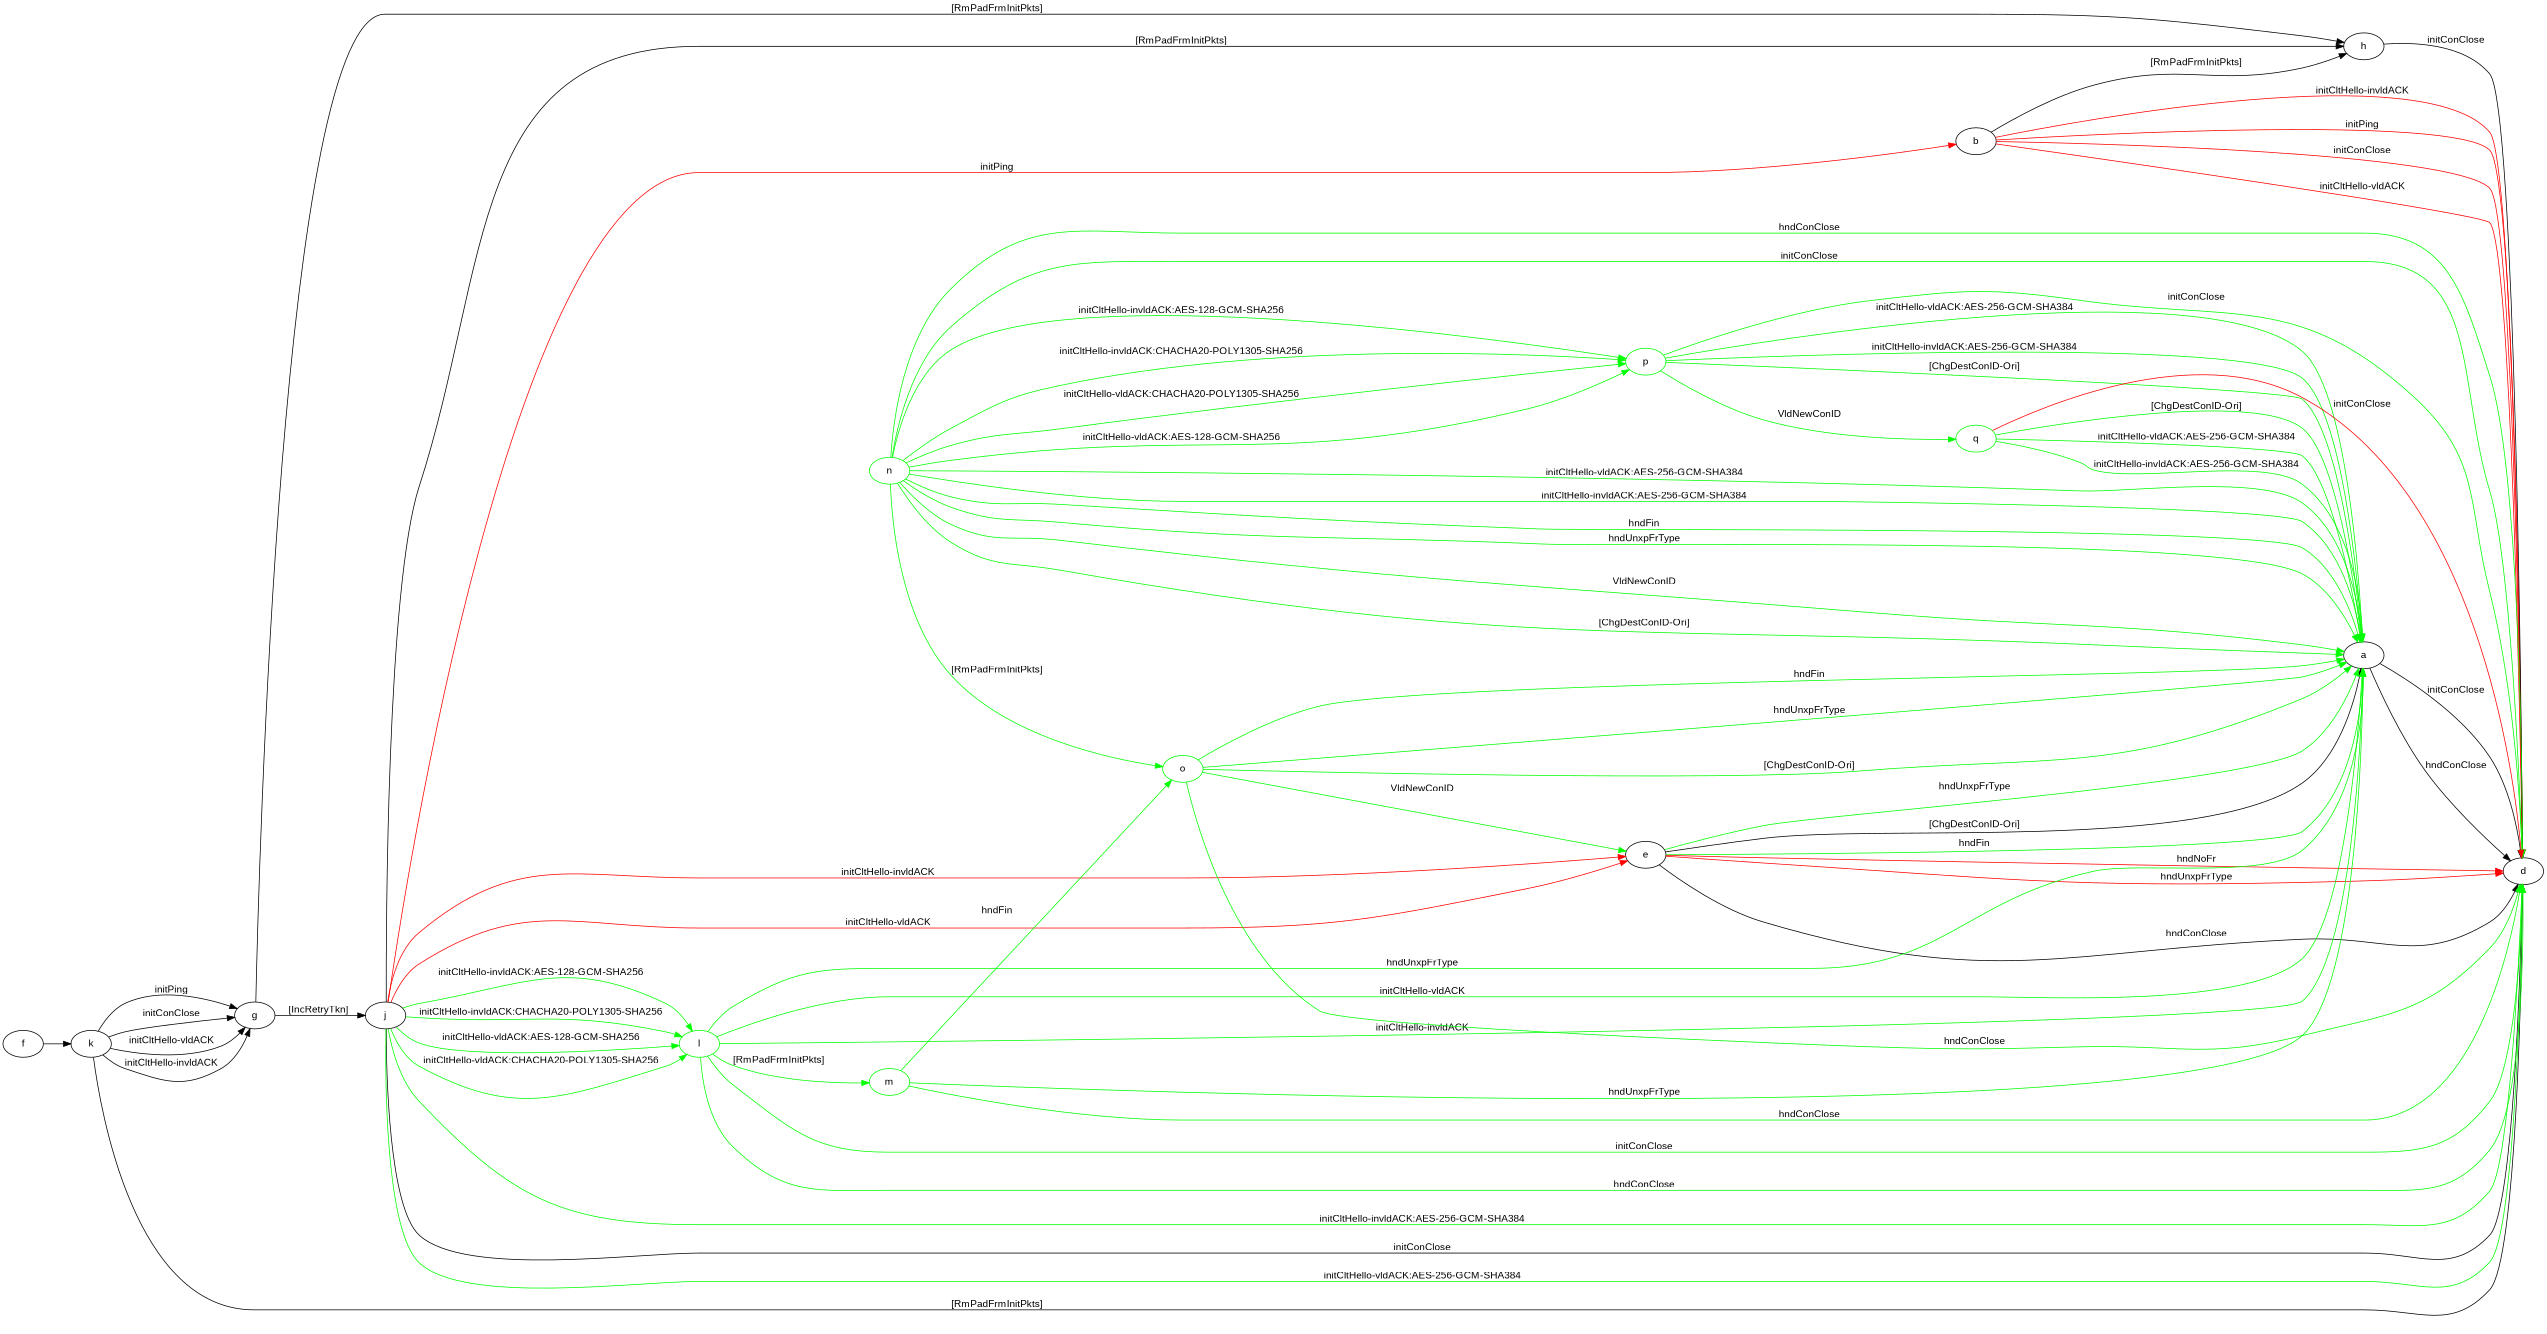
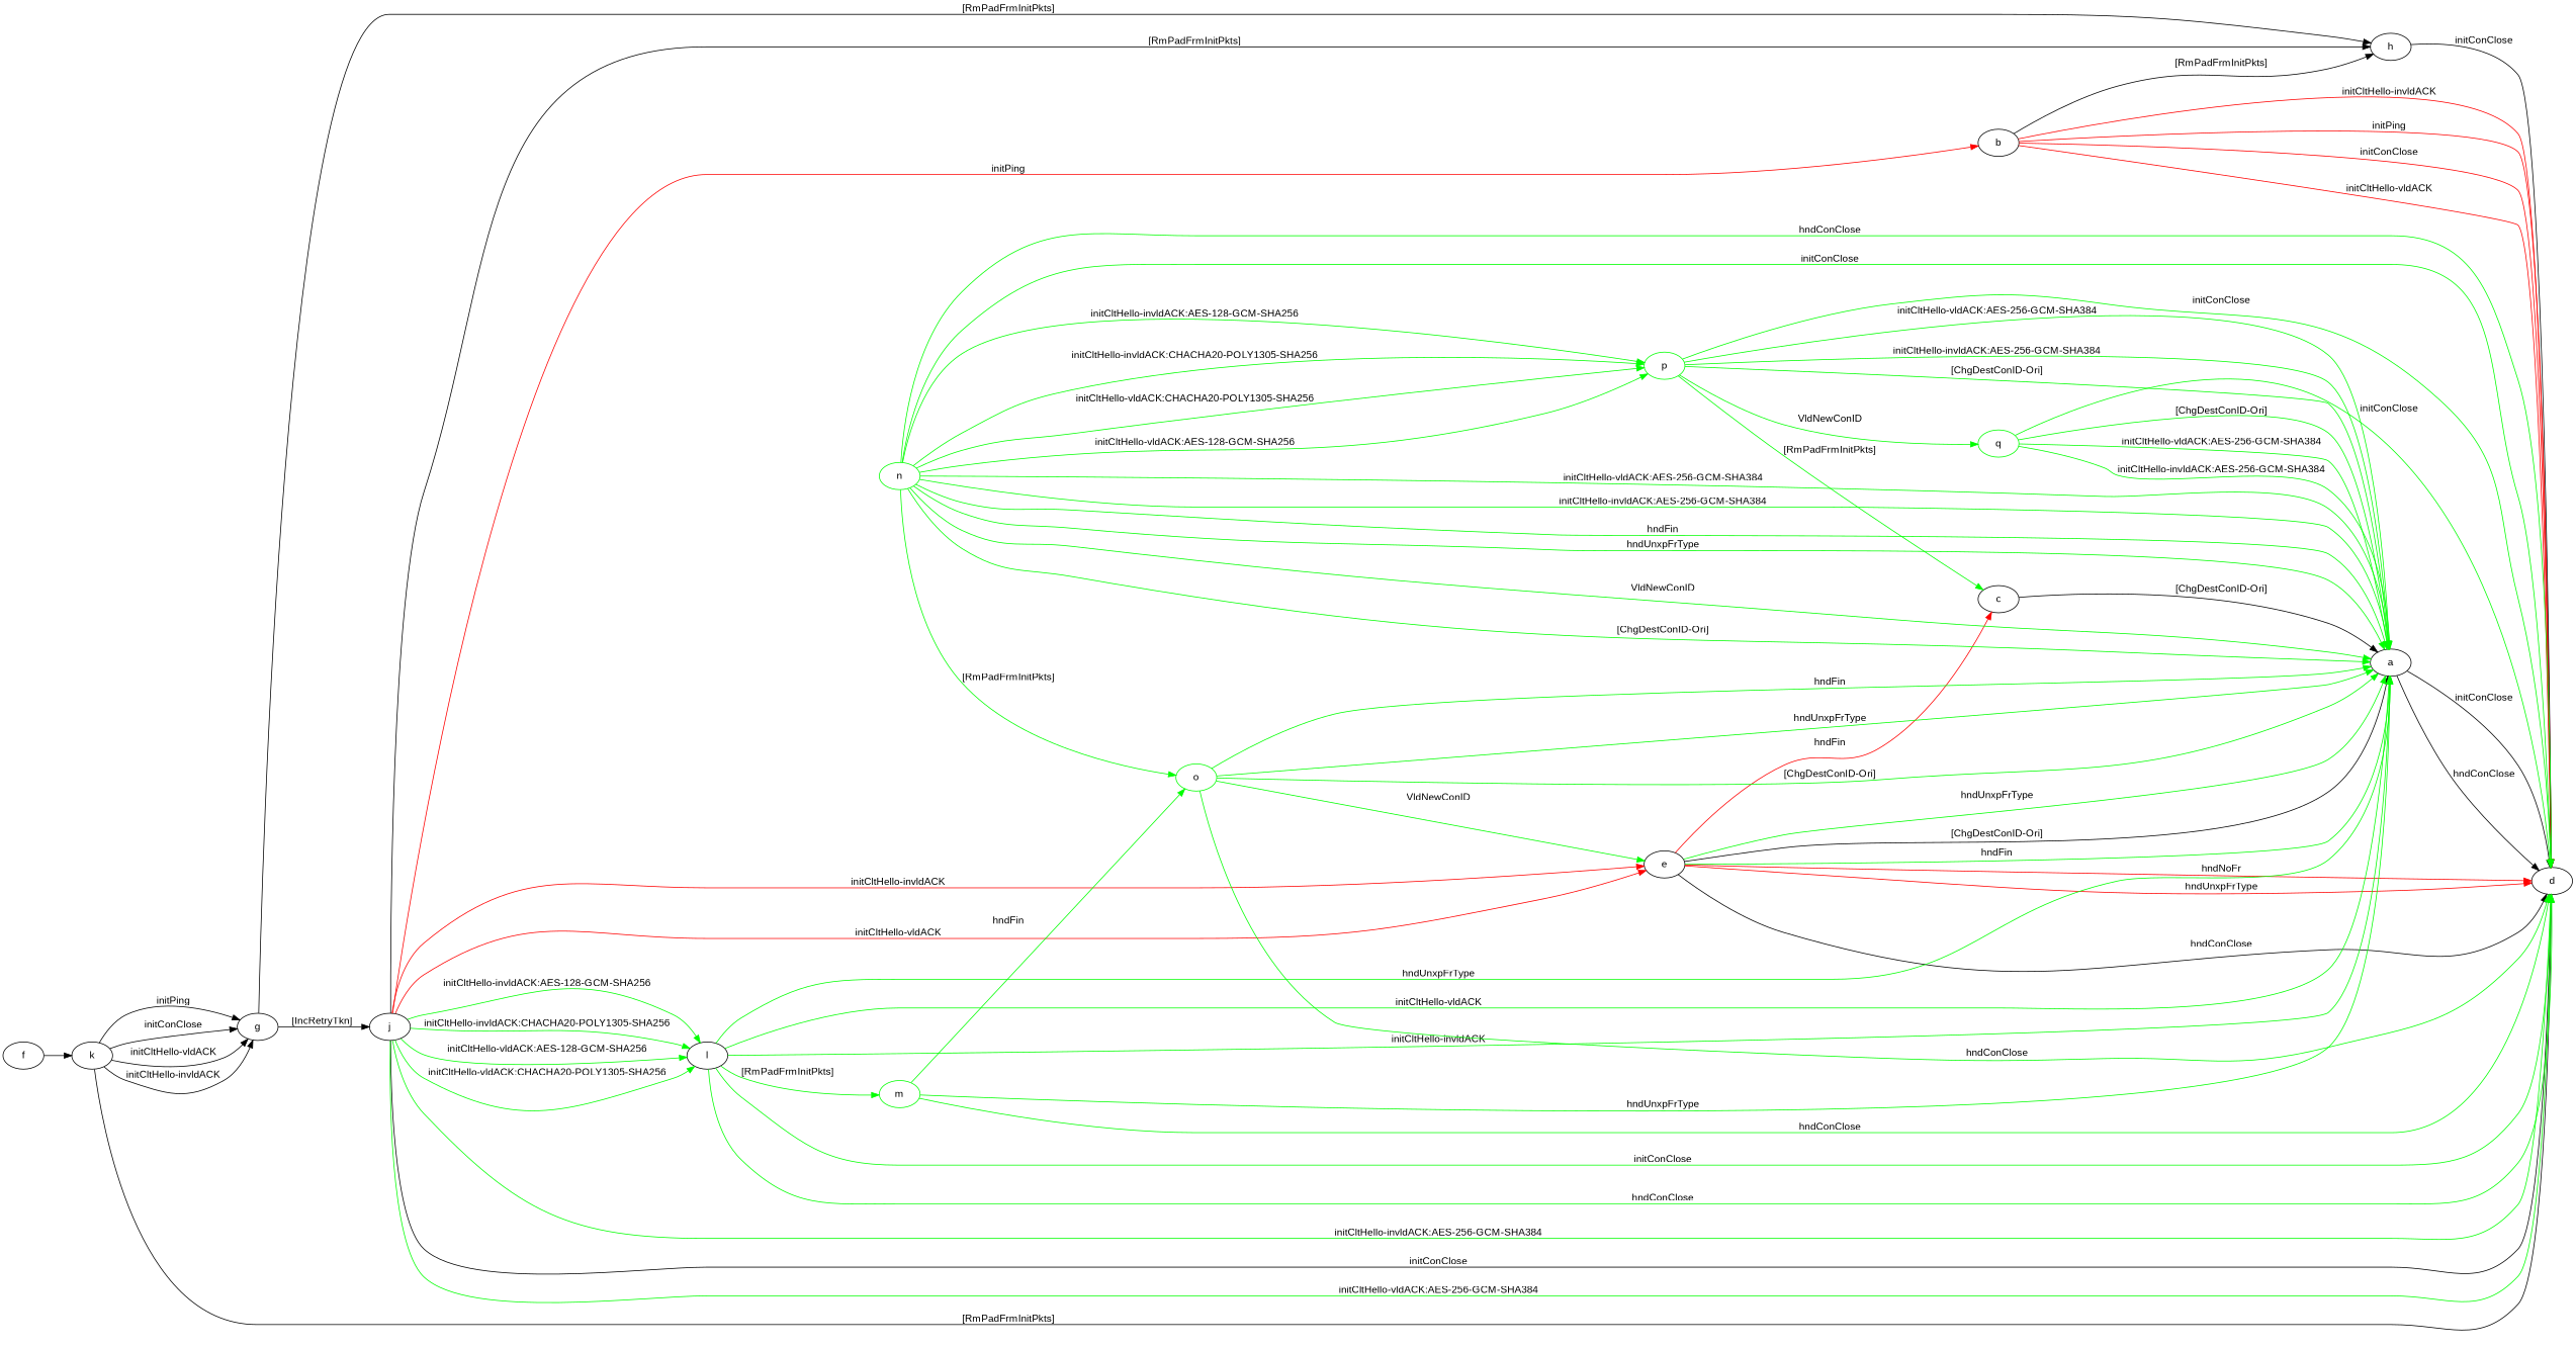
  digraph {
    fontname="Liberation Sans"
    rankdir=LR
    node [fontname="Liberation Sans"]
    edge [fontname="Liberation Sans" color=green]
    a
    d
    b
    h
+   c
    e
    f
    k
    g
    j
-   l [color=green]
+   l [color=black]
    m [color=green]
    o [color=green]
    n [color=green]
    p [color=green]
    q [color=green]
    a -> d [label="initConClose " color=""]
    a -> d [label="hndConClose " color=""]
    b -> d [color=red label="initPing "]
    b -> d [color=red label="initConClose "]
    b -> d [color=red label="initCltHello-vldACK "]
    b -> d [color=red label="initCltHello-invldACK "]
    b -> h [label="[RmPadFrmInitPkts] " color=""]
    h -> d [label="initConClose " color=""]
+   c -> a [label="[ChgDestConID-Ori] " color=""]
    e -> a [label="[ChgDestConID-Ori] " color=""]
    e -> a [label="hndFin "]
    e -> a [label="hndUnxpFrType "]
    e -> d [label="hndConClose " color=""]
    e -> d [color=red label="hndNoFr "]
    e -> d [color=red label="hndUnxpFrType "]
+   e -> c [color=red label="hndFin "]
    f -> k [color=""]
    k -> d [label="[RmPadFrmInitPkts] " color=""]
    k -> g [label="initPing " color=""]
    k -> g [label="initConClose " color=""]
    k -> g [label="initCltHello-vldACK " color=""]
    k -> g [label="initCltHello-invldACK " color=""]
    g -> h [label="[RmPadFrmInitPkts] " color=""]
    g -> j [label="[IncRetryTkn] " color=""]
    j -> d [label="initConClose " color=""]
    j -> d [label="initCltHello-vldACK:AES-256-GCM-SHA384 "]
    j -> d [label="initCltHello-invldACK:AES-256-GCM-SHA384 "]
    j -> b [color=red label="initPing "]
    j -> h [label="[RmPadFrmInitPkts] " color=""]
    j -> e [color=red label="initCltHello-vldACK "]
    j -> e [color=red label="initCltHello-invldACK "]
    j -> l [label="initCltHello-vldACK:AES-128-GCM-SHA256 "]
    j -> l [label="initCltHello-vldACK:CHACHA20-POLY1305-SHA256 "]
    j -> l [label="initCltHello-invldACK:AES-128-GCM-SHA256 "]
    j -> l [label="initCltHello-invldACK:CHACHA20-POLY1305-SHA256 "]
    l -> a [label="initCltHello-vldACK "]
    l -> a [label="initCltHello-invldACK "]
    l -> a [label="hndUnxpFrType "]
    l -> d [label="initConClose "]
    l -> d [label="hndConClose "]
    l -> m [label="[RmPadFrmInitPkts] "]
    m -> a [label="hndUnxpFrType "]
    m -> d [label="hndConClose "]
    m -> o [label="hndFin "]
    o -> a [label="hndFin "]
    o -> a [label="hndUnxpFrType "]
    o -> a [label="[ChgDestConID-Ori] "]
    o -> d [label="hndConClose "]
    o -> e [label="VldNewConID "]
    n -> a [label="initCltHello-vldACK:AES-256-GCM-SHA384 "]
    n -> a [label="initCltHello-invldACK:AES-256-GCM-SHA384 "]
    n -> a [label="hndFin "]
    n -> a [label="hndUnxpFrType "]
    n -> a [label="VldNewConID "]
    n -> a [label="[ChgDestConID-Ori] "]
    n -> d [label="initConClose "]
    n -> d [label="hndConClose "]
    n -> o [label="[RmPadFrmInitPkts] "]
    n -> p [label="initCltHello-vldACK:AES-128-GCM-SHA256 "]
    n -> p [label="initCltHello-vldACK:CHACHA20-POLY1305-SHA256 "]
    n -> p [label="initCltHello-invldACK:AES-128-GCM-SHA256 "]
    n -> p [label="initCltHello-invldACK:CHACHA20-POLY1305-SHA256 "]
    p -> a [label="initCltHello-vldACK:AES-256-GCM-SHA384 "]
    p -> a [label="initCltHello-invldACK:AES-256-GCM-SHA384 "]
    p -> a [label="[ChgDestConID-Ori] "]
    p -> d [label="initConClose "]
+   p -> c [label="[RmPadFrmInitPkts] "]
    p -> q [label="VldNewConID "]
    q -> a [label="initCltHello-vldACK:AES-256-GCM-SHA384 "]
    q -> a [label="initCltHello-invldACK:AES-256-GCM-SHA384 "]
    q -> a [label="[ChgDestConID-Ori] "]
-   q -> d [color=red label="initConClose "]
+   q -> d [label="initConClose "]
  }
